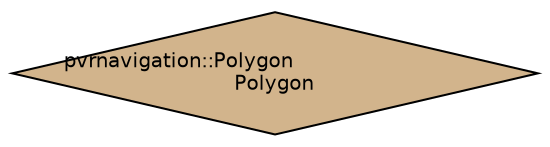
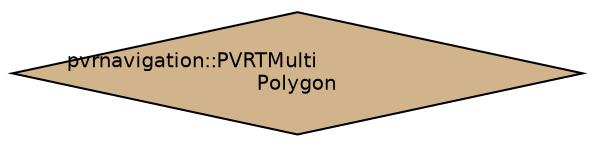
  digraph {
    rankdir=LR
-   n1 [color=black fillcolor=tan fontname=Helvetica fontsize=10 height=0.2 label="pvrnavigation::Polygon\lPolygon" shape=diamond style=filled width=0.4]
+   n1 [color=black fillcolor=tan fontname=Helvetica fontsize=10 height=0.2 label="pvrnavigation::PVRTMulti\lPolygon" shape=diamond style=filled width=0.4]
  }
